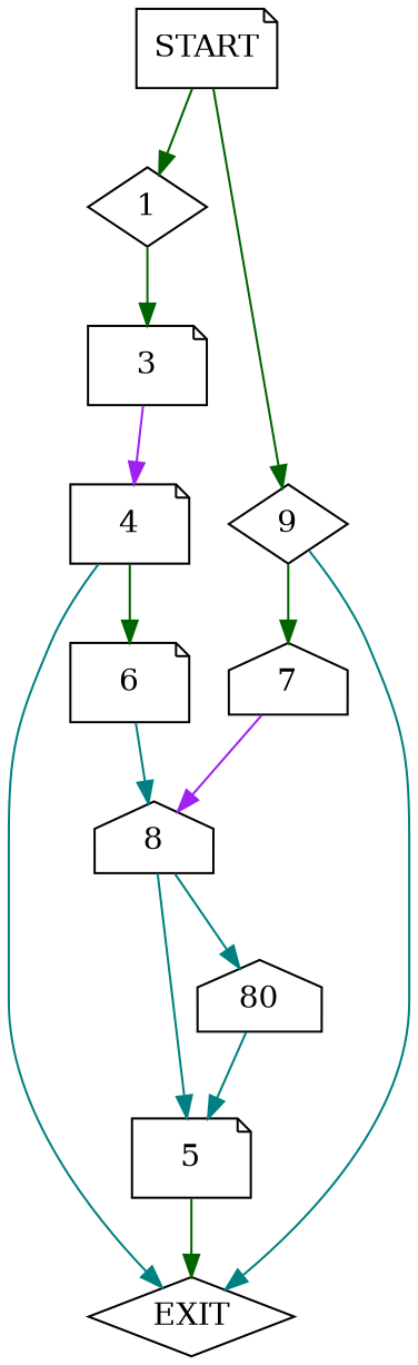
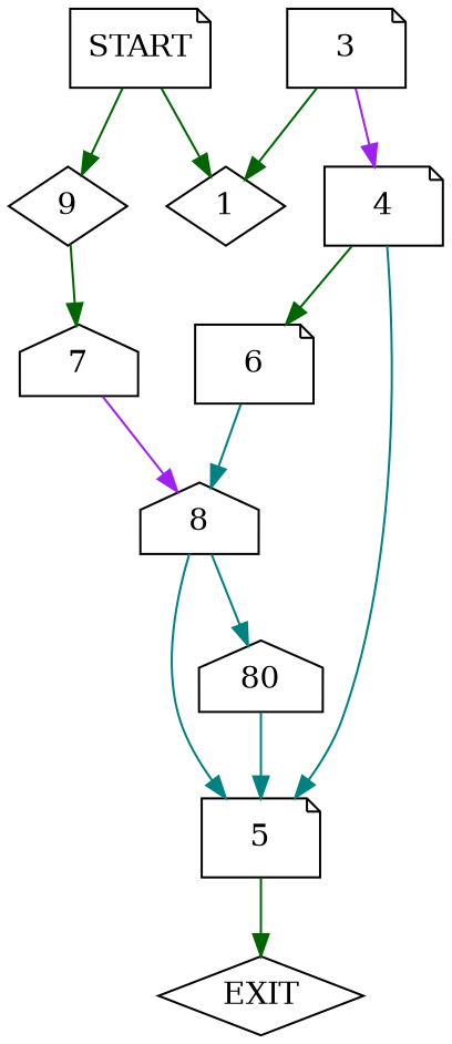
  digraph {
    node [shape=note]
    edge [color=darkgreen]
    n1 [label=START]
    1 [shape=diamond]
    9 [shape=diamond]
    3
    n5 [label=EXIT shape=diamond]
    7 [shape=house]
    4
    5
    6
    8 [shape=house]
    n11 [label=80 shape=house]
    n1 -> 1
    n1 -> 9
-   1 -> 3
-   9 -> n5 [color=teal]
+   3 -> 1
    9 -> 7
    3 -> 4 [color=purple]
    7 -> 8 [color=purple]
-   4 -> n5 [color=teal]
+   4 -> 5 [color=teal]
    4 -> 6
    5 -> n5
    6 -> 8 [color=teal]
    8 -> 5 [color=teal]
    8 -> n11 [color=teal]
    n11 -> 5 [color=teal]
  }
